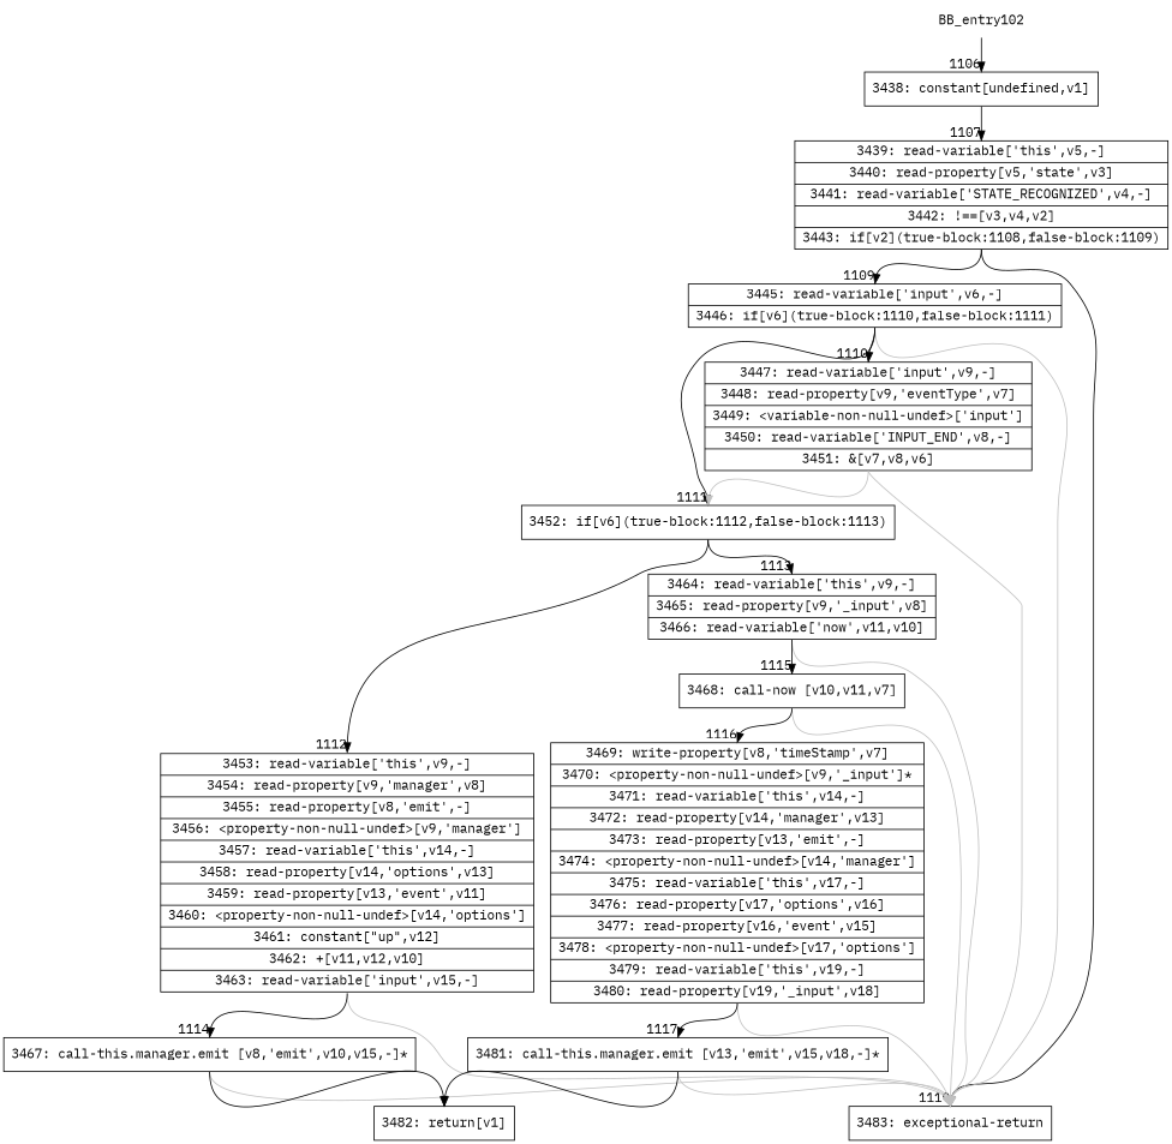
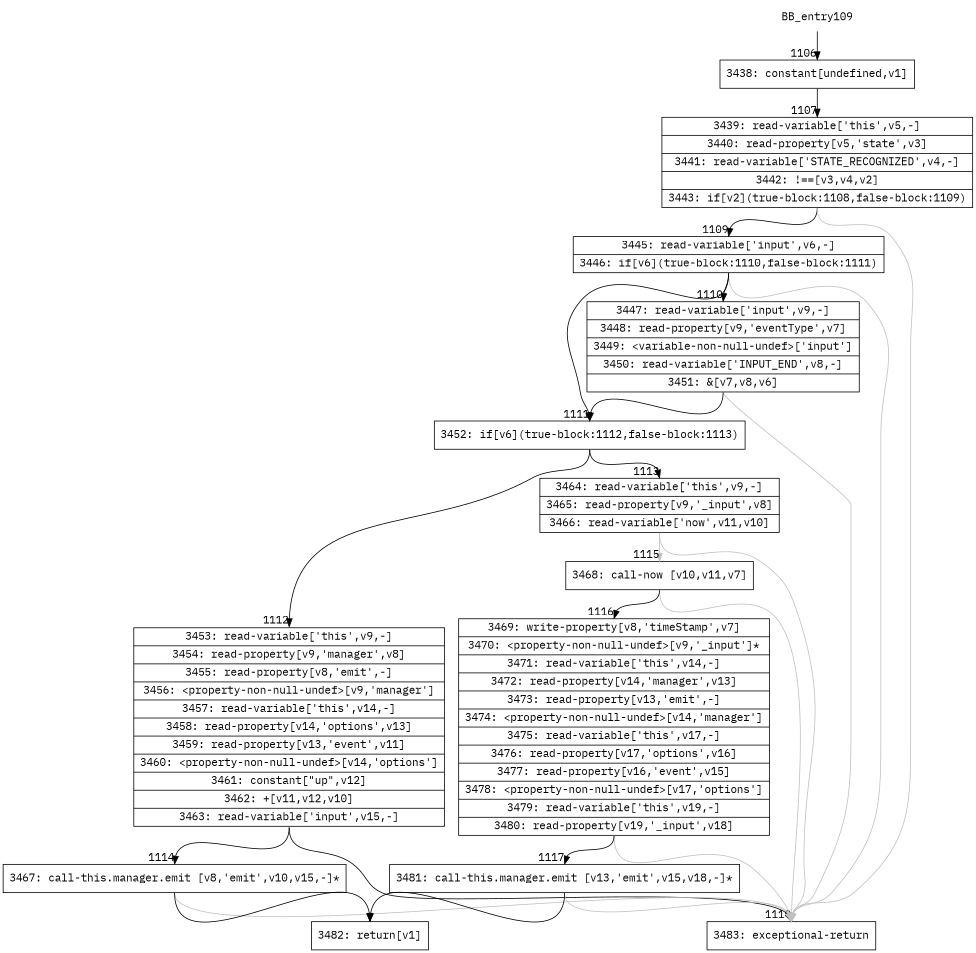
  digraph {
    fontname="IBM Plex Mono"
    rankdir=TD
    node [fontname="IBM Plex Mono" shape=record]
    edge [fontname="IBM Plex Mono" headport=n tailport=s]
-   BB_entry102 [shape=none]
+   BB_entry102 [shape=none label=BB_entry109]
    n2 [label="{3438: constant[undefined,v1]}"]
    n3 [label="{3439: read-variable['this',v5,-]|3440: read-property[v5,'state',v3]|3441: read-variable['STATE_RECOGNIZED',v4,-]|3442: !==[v3,v4,v2]|3443: if[v2](true-block:1108,false-block:1109)}"]
    n4 [label="{3445: read-variable['input',v6,-]|3446: if[v6](true-block:1110,false-block:1111)}"]
    n5 [label="{3483: exceptional-return}"]
    n6 [label="{3452: if[v6](true-block:1112,false-block:1113)}"]
    n7 [label="{3447: read-variable['input',v9,-]|3448: read-property[v9,'eventType',v7]|3449: \<variable-non-null-undef\>['input']|3450: read-variable['INPUT_END',v8,-]|3451: &[v7,v8,v6]}"]
    n8 [label="{3482: return[v1]}"]
    n9 [label="{3453: read-variable['this',v9,-]|3454: read-property[v9,'manager',v8]|3455: read-property[v8,'emit',-]|3456: \<property-non-null-undef\>[v9,'manager']|3457: read-variable['this',v14,-]|3458: read-property[v14,'options',v13]|3459: read-property[v13,'event',v11]|3460: \<property-non-null-undef\>[v14,'options']|3461: constant[\"up\",v12]|3462: +[v11,v12,v10]|3463: read-variable['input',v15,-]}"]
    n10 [label="{3464: read-variable['this',v9,-]|3465: read-property[v9,'_input',v8]|3466: read-variable['now',v11,v10]}"]
    n11 [label="{3467: call-this.manager.emit [v8,'emit',v10,v15,-]*}"]
    n12 [label="{3468: call-now [v10,v11,v7]}"]
    n13 [label="{3469: write-property[v8,'timeStamp',v7]|3470: \<property-non-null-undef\>[v9,'_input']*|3471: read-variable['this',v14,-]|3472: read-property[v14,'manager',v13]|3473: read-property[v13,'emit',-]|3474: \<property-non-null-undef\>[v14,'manager']|3475: read-variable['this',v17,-]|3476: read-property[v17,'options',v16]|3477: read-property[v16,'event',v15]|3478: \<property-non-null-undef\>[v17,'options']|3479: read-variable['this',v19,-]|3480: read-property[v19,'_input',v18]}"]
    n14 [label="{3481: call-this.manager.emit [v13,'emit',v15,v18,-]*}"]
    BB_entry102 -> n2 [headlabel="    1106"]
    n2 -> n3 [headlabel="      1107"]
    n3 -> n4 [headlabel="      1109"]
-   n3 -> n5 [color=black headlabel="      1119"]
+   n3 -> n5 [color=gray headlabel="      1119"]
    n4 -> n5 [color=gray]
    n4 -> n6 [headlabel="      1111"]
    n4 -> n7 [headlabel="      1110"]
    n6 -> n9 [headlabel="      1112"]
    n6 -> n10 [headlabel="      1113"]
    n7 -> n5 [color=gray]
-   n7 -> n6 [color=gray]
-   n9 -> n5 [color=gray]
+   n7 -> n6
+   n9 -> n5 [color=black]
    n9 -> n11 [headlabel="      1114"]
    n10 -> n5 [color=gray]
-   n10 -> n12 [headlabel="      1115"]
+   n10 -> n12 [headlabel="      1115" color=gray]
    n11 -> n5 [color=gray]
    n11 -> n8
    n12 -> n5 [color=gray]
    n12 -> n13 [headlabel="      1116"]
    n13 -> n5 [color=gray]
    n13 -> n14 [headlabel="      1117"]
    n14 -> n5 [color=gray]
    n14 -> n8
  }
